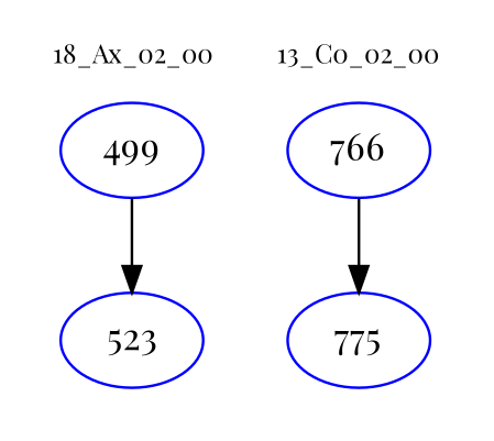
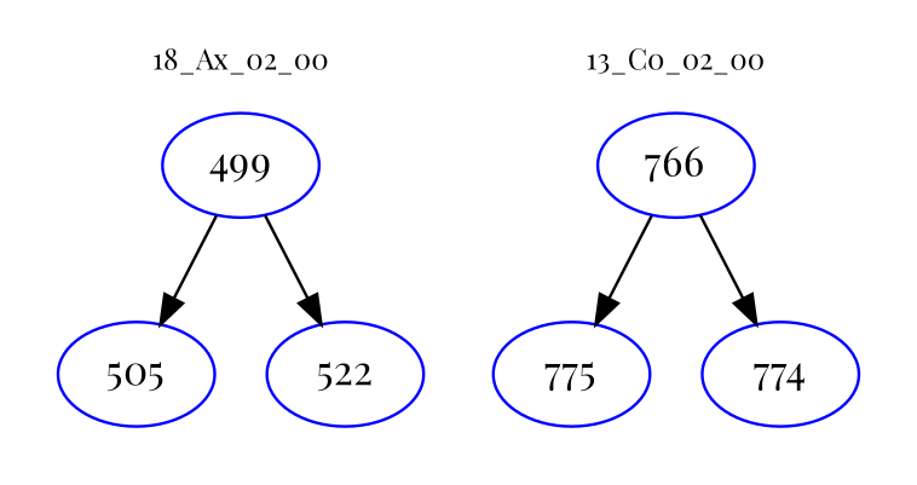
  digraph {
    fontname="Playfair Display"
    node [color=blue fontname="Playfair Display"]
    edge [color=black fontname="Playfair Display"]
    n1 [label=499]
-   n3 [label=523]
+   n2 [label=505]
+   n3 [label=522]
    n4 [label=766]
    n5 [label=775]
+   n6 [label=774]
    subgraph cluster_1 {
      color=white
      fontsize=10
      label="18_Ax_02_00"
      n1
+     n2
      n3
    }
    subgraph cluster_2 {
      color=white
      fontsize=10
      label="13_C0_02_00"
      n4
      n5
+     n6
    }
+   n1 -> n2
    n1 -> n3
    n4 -> n5
+   n4 -> n6
  }
